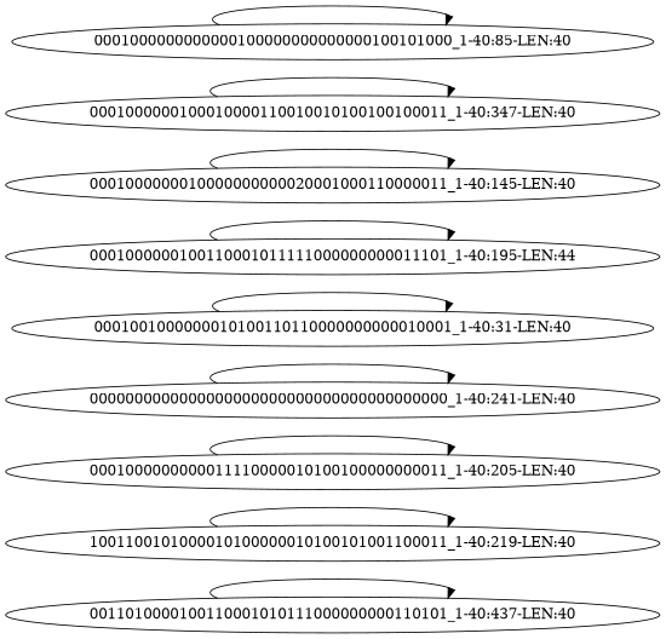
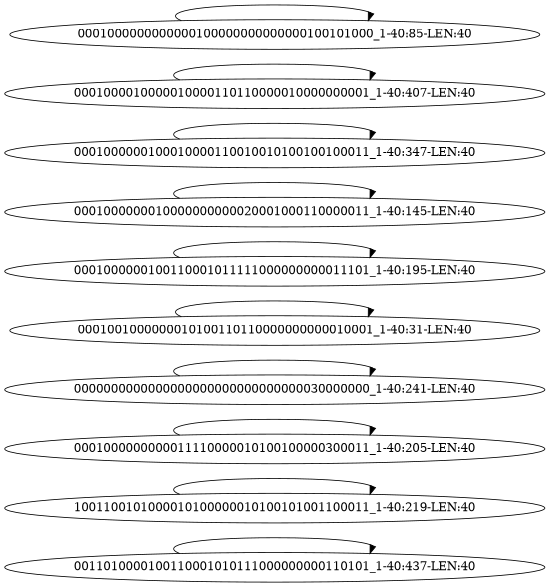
  digraph {
    rankdir=LR
    "0011010000100110001010111000000000110101_1-40:437-LEN:40"
    "1001100101000010100000010100101001100011_1-40:219-LEN:40"
-   "0001000000000011110000010100100000000011_1-40:205-LEN:40"
-   "0000000000000000000000000000000000000000_1-40:241-LEN:40"
+   "0001000000000011110000010100100000000011_1-40:205-LEN:40" [label="0001000000000011110000010100100000300011_1-40:205-LEN:40"]
+   "0000000000000000000000000000000000000000_1-40:241-LEN:40" [label="0000000000000000000000000000000030000000_1-40:241-LEN:40"]
    "0001001000000010100110110000000000010001_1-40:31-LEN:40"
-   "0001000000100110001011111000000000011101_1-40:195-LEN:40" [label="0001000000100110001011111000000000011101_1-40:195-LEN:44"]
+   "0001000000100110001011111000000000011101_1-40:195-LEN:40"
    n7 [label="0001000000010000000000020001000110000011_1-40:145-LEN:40"]
    "0001000000100010000110010010100100100011_1-40:347-LEN:40"
+   "0001000010000010000110110000010000000001_1-40:407-LEN:40"
    "0001000000000000100000000000000100101000_1-40:85-LEN:40"
    "0011010000100110001010111000000000110101_1-40:437-LEN:40" -> "0011010000100110001010111000000000110101_1-40:437-LEN:40"
    "1001100101000010100000010100101001100011_1-40:219-LEN:40" -> "1001100101000010100000010100101001100011_1-40:219-LEN:40"
    "0001000000000011110000010100100000000011_1-40:205-LEN:40" -> "0001000000000011110000010100100000000011_1-40:205-LEN:40"
    "0000000000000000000000000000000000000000_1-40:241-LEN:40" -> "0000000000000000000000000000000000000000_1-40:241-LEN:40"
    "0001001000000010100110110000000000010001_1-40:31-LEN:40" -> "0001001000000010100110110000000000010001_1-40:31-LEN:40"
    "0001000000100110001011111000000000011101_1-40:195-LEN:40" -> "0001000000100110001011111000000000011101_1-40:195-LEN:40"
    n7 -> n7
    "0001000000100010000110010010100100100011_1-40:347-LEN:40" -> "0001000000100010000110010010100100100011_1-40:347-LEN:40"
+   "0001000010000010000110110000010000000001_1-40:407-LEN:40" -> "0001000010000010000110110000010000000001_1-40:407-LEN:40"
    "0001000000000000100000000000000100101000_1-40:85-LEN:40" -> "0001000000000000100000000000000100101000_1-40:85-LEN:40"
  }
